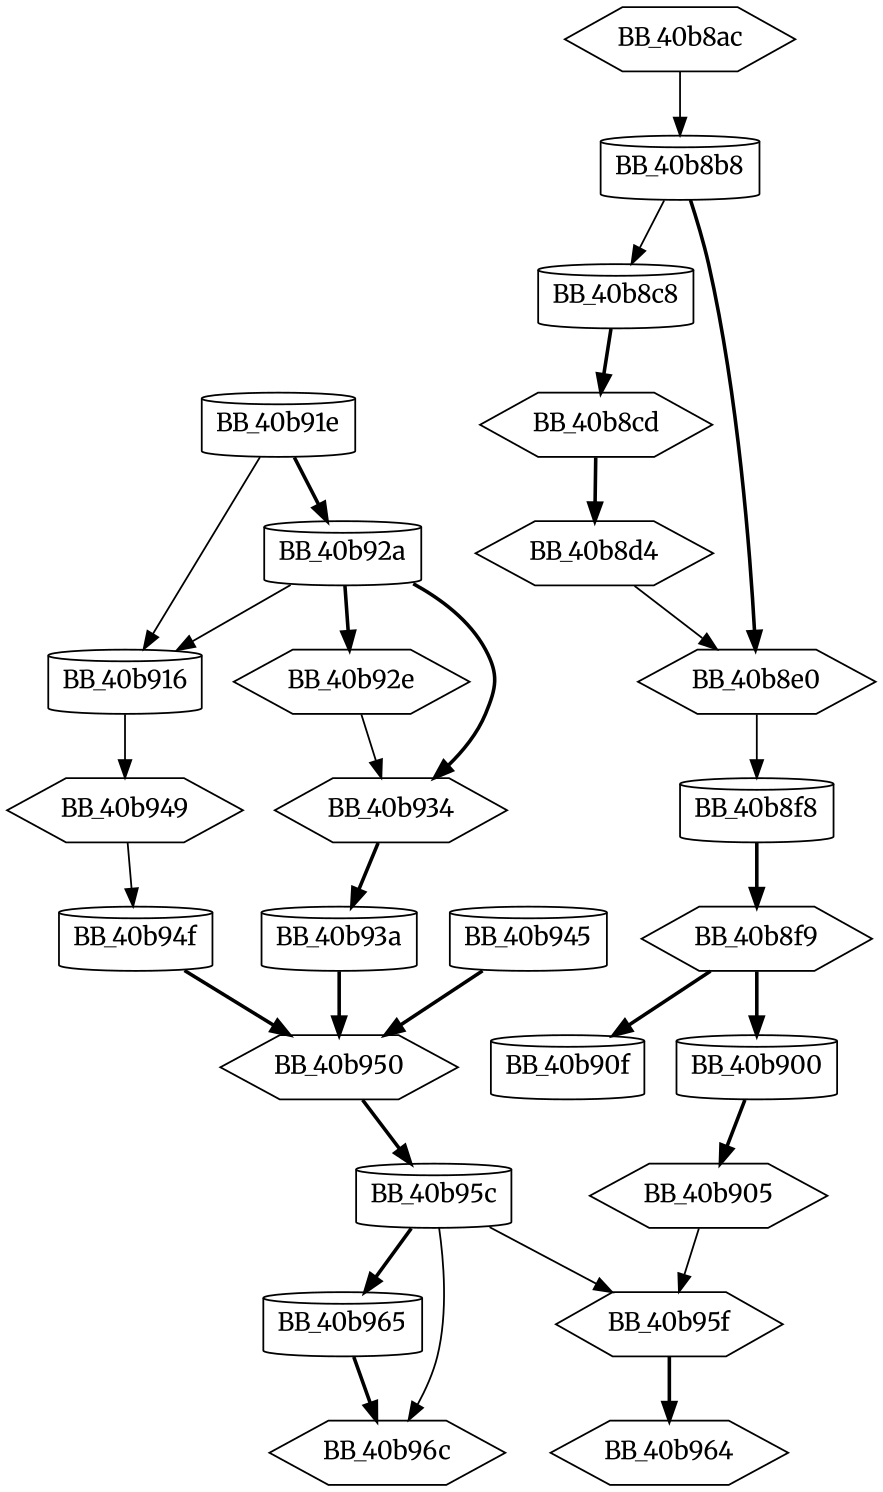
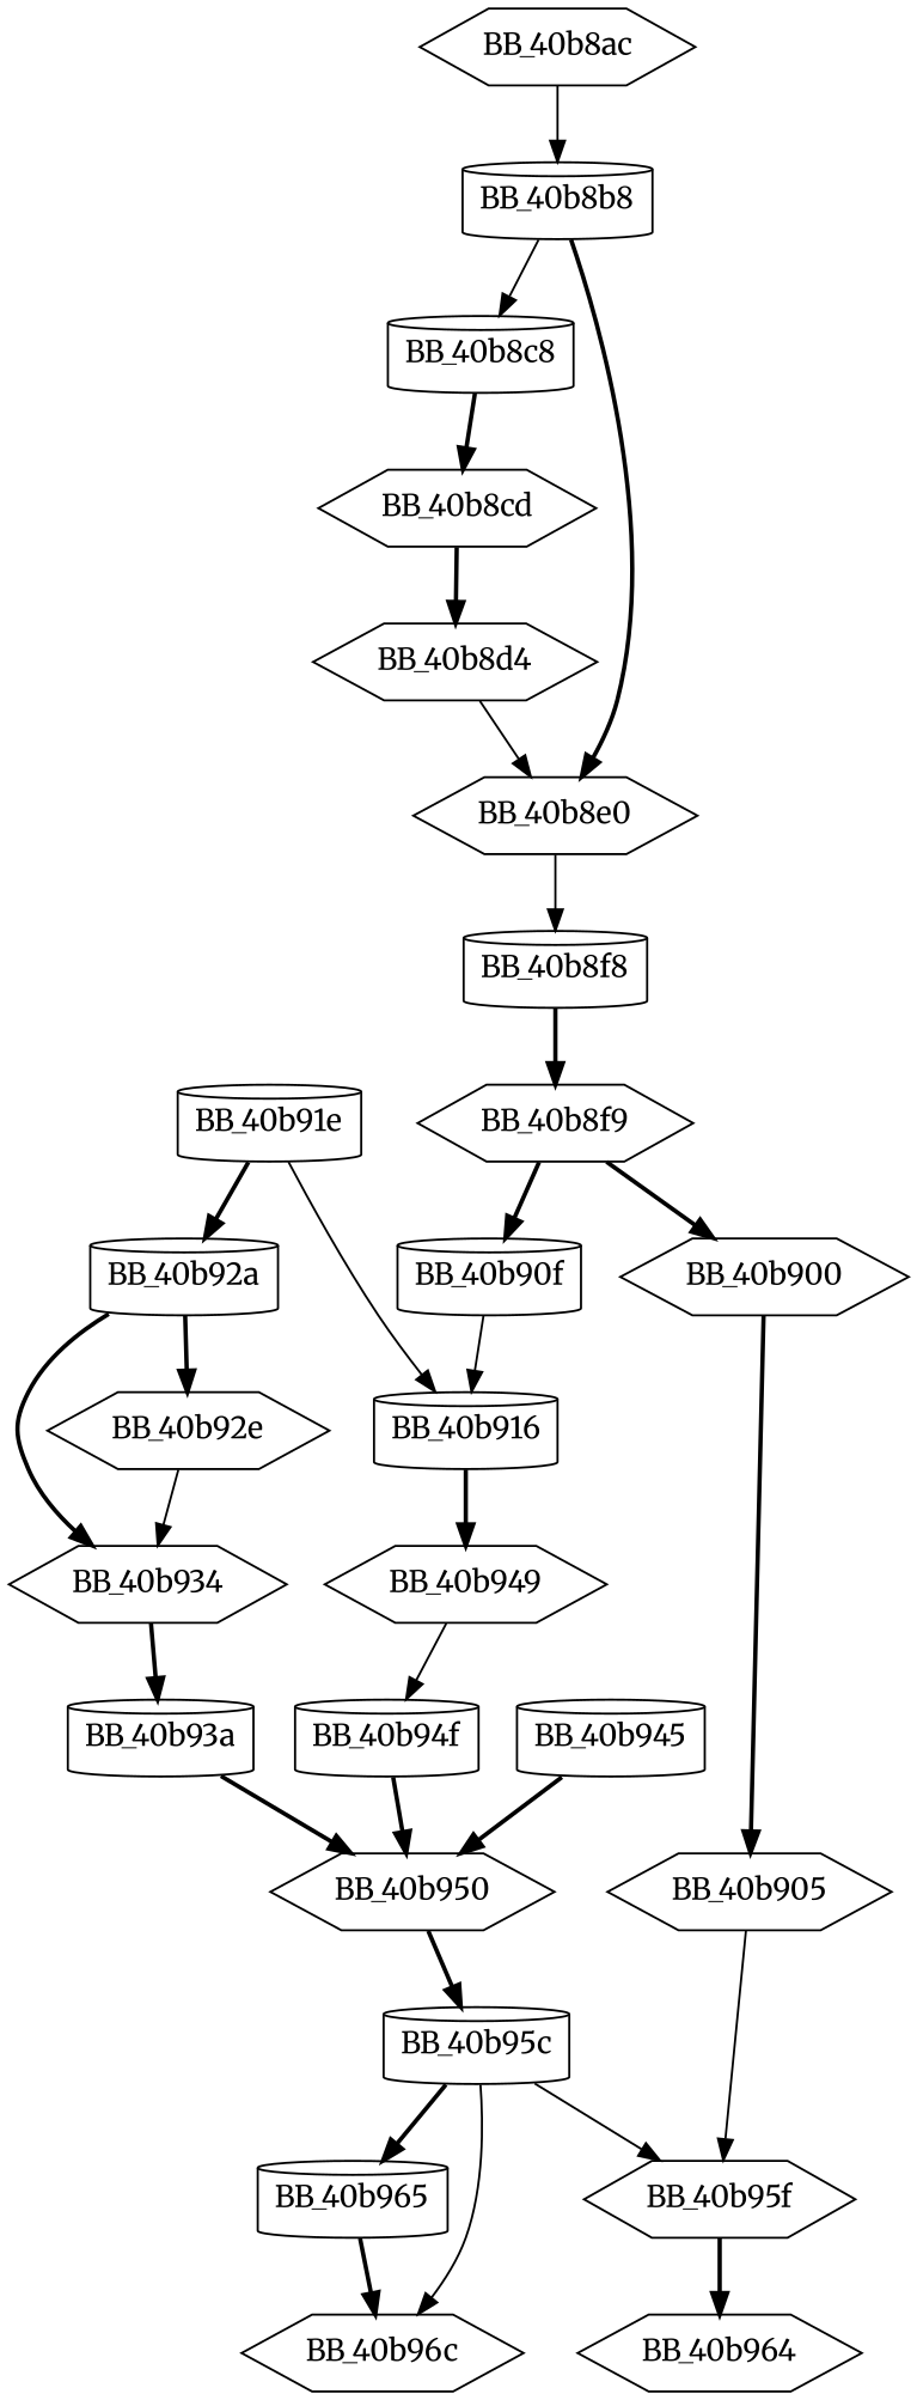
  digraph {
    fontname=Merriweather
    node [fontname=Merriweather shape=hexagon]
    edge [fontname=Merriweather style=bold]
    BB_40b8b8 [shape=cylinder]
    BB_40b8ac
    BB_40b8c8 [shape=cylinder]
    BB_40b8e0
    BB_40b8cd
    n6 [label=BB_40b8f8 shape=cylinder]
    BB_40b8d4
    BB_40b8f9
    BB_40b95f
    BB_40b964
-   BB_40b900 [shape=cylinder]
+   BB_40b900
    BB_40b90f [shape=cylinder]
    BB_40b905
    BB_40b916 [shape=cylinder]
    BB_40b949
    BB_40b91e [shape=cylinder]
    BB_40b92a [shape=cylinder]
    BB_40b94f [shape=cylinder]
    BB_40b92e
    BB_40b934
    BB_40b950
    BB_40b945 [shape=cylinder]
    BB_40b93a [shape=cylinder]
    BB_40b95c [shape=cylinder]
    BB_40b965 [shape=cylinder]
    BB_40b96c
    BB_40b8b8 -> BB_40b8c8 [style=solid]
    BB_40b8b8 -> BB_40b8e0
    BB_40b8ac -> BB_40b8b8 [style=solid]
    BB_40b8c8 -> BB_40b8cd
    BB_40b8e0 -> n6 [style=solid]
    BB_40b8cd -> BB_40b8d4
    n6 -> BB_40b8f9
    BB_40b8d4 -> BB_40b8e0 [style=solid]
    BB_40b8f9 -> BB_40b900
    BB_40b8f9 -> BB_40b90f
    BB_40b95f -> BB_40b964
    BB_40b900 -> BB_40b905
-   BB_40b92a -> BB_40b916 [style=solid]
+   BB_40b90f -> BB_40b916 [style=solid]
    BB_40b905 -> BB_40b95f [style=solid]
-   BB_40b916 -> BB_40b949 [style=solid]
+   BB_40b916 -> BB_40b949
    BB_40b949 -> BB_40b94f [style=solid]
    BB_40b91e -> BB_40b916 [style=solid]
    BB_40b91e -> BB_40b92a
    BB_40b92a -> BB_40b92e
    BB_40b92a -> BB_40b934
    BB_40b94f -> BB_40b950
    BB_40b92e -> BB_40b934 [style=solid]
    BB_40b934 -> BB_40b93a
    BB_40b950 -> BB_40b95c
    BB_40b945 -> BB_40b950
    BB_40b93a -> BB_40b950
    BB_40b95c -> BB_40b95f [style=solid]
    BB_40b95c -> BB_40b965
    BB_40b95c -> BB_40b96c [style=solid]
    BB_40b965 -> BB_40b96c
  }
